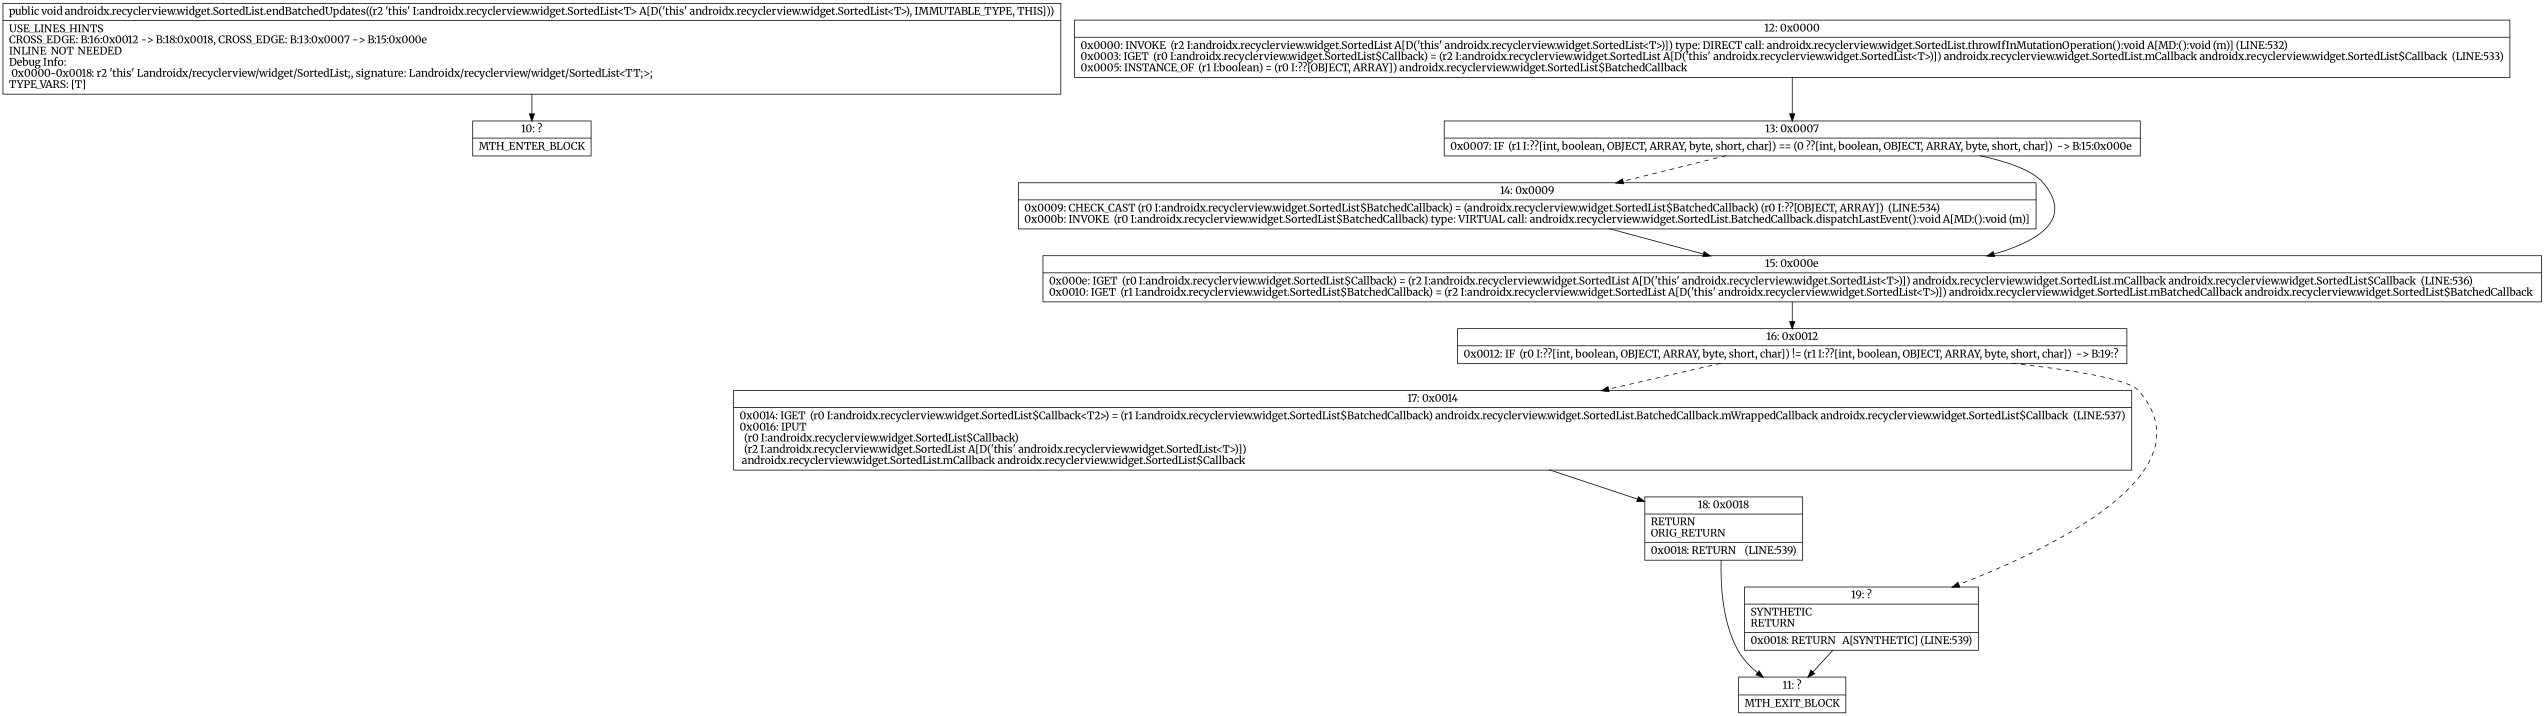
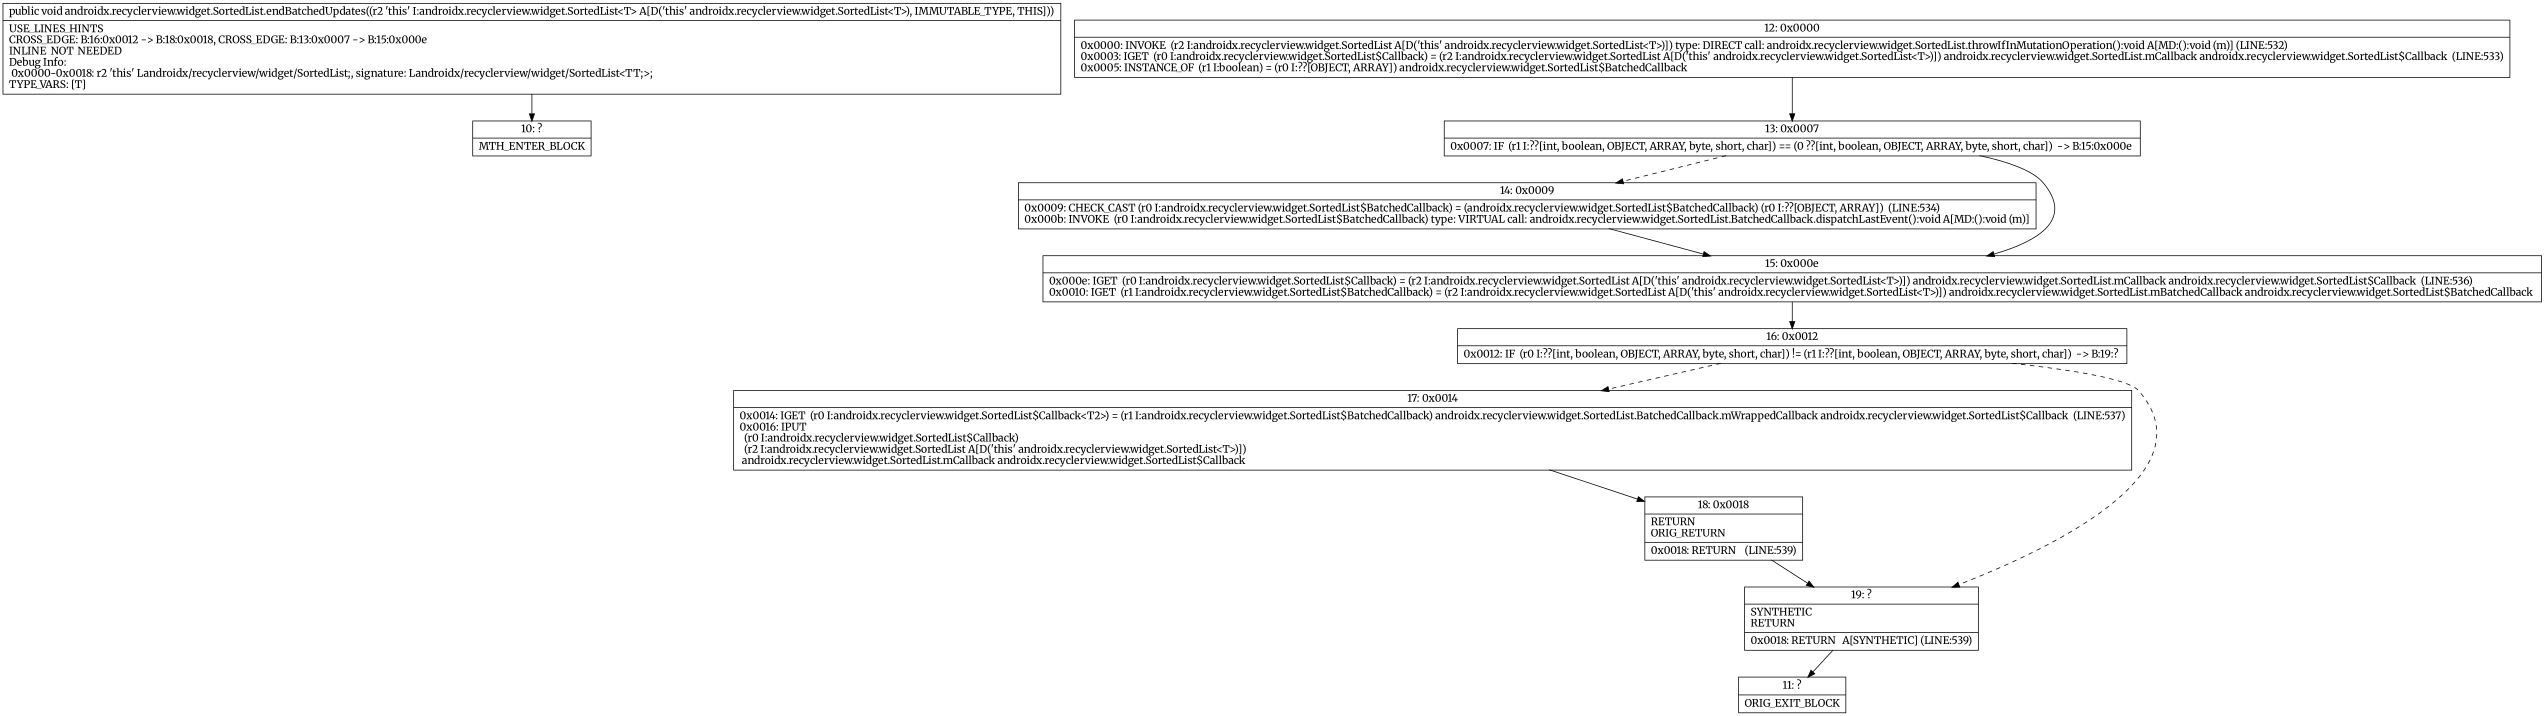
  digraph {
    fontname=Merriweather
    node [fontname=Merriweather shape=record]
    edge [fontname=Merriweather]
    n1 [label="{10\:\ ?|MTH_ENTER_BLOCK\l}"]
    n2 [label="{12\:\ 0x0000|0x0000: INVOKE  (r2 I:androidx.recyclerview.widget.SortedList A[D('this' androidx.recyclerview.widget.SortedList\<T\>)]) type: DIRECT call: androidx.recyclerview.widget.SortedList.throwIfInMutationOperation():void A[MD:():void (m)] (LINE:532)\l0x0003: IGET  (r0 I:androidx.recyclerview.widget.SortedList$Callback) = (r2 I:androidx.recyclerview.widget.SortedList A[D('this' androidx.recyclerview.widget.SortedList\<T\>)]) androidx.recyclerview.widget.SortedList.mCallback androidx.recyclerview.widget.SortedList$Callback  (LINE:533)\l0x0005: INSTANCE_OF  (r1 I:boolean) = (r0 I:??[OBJECT, ARRAY]) androidx.recyclerview.widget.SortedList$BatchedCallback \l}"]
    n3 [label="{13\:\ 0x0007|0x0007: IF  (r1 I:??[int, boolean, OBJECT, ARRAY, byte, short, char]) == (0 ??[int, boolean, OBJECT, ARRAY, byte, short, char])  \-\> B:15:0x000e \l}"]
    n4 [label="{14\:\ 0x0009|0x0009: CHECK_CAST (r0 I:androidx.recyclerview.widget.SortedList$BatchedCallback) = (androidx.recyclerview.widget.SortedList$BatchedCallback) (r0 I:??[OBJECT, ARRAY])  (LINE:534)\l0x000b: INVOKE  (r0 I:androidx.recyclerview.widget.SortedList$BatchedCallback) type: VIRTUAL call: androidx.recyclerview.widget.SortedList.BatchedCallback.dispatchLastEvent():void A[MD:():void (m)]\l}"]
    n5 [label="{15\:\ 0x000e|0x000e: IGET  (r0 I:androidx.recyclerview.widget.SortedList$Callback) = (r2 I:androidx.recyclerview.widget.SortedList A[D('this' androidx.recyclerview.widget.SortedList\<T\>)]) androidx.recyclerview.widget.SortedList.mCallback androidx.recyclerview.widget.SortedList$Callback  (LINE:536)\l0x0010: IGET  (r1 I:androidx.recyclerview.widget.SortedList$BatchedCallback) = (r2 I:androidx.recyclerview.widget.SortedList A[D('this' androidx.recyclerview.widget.SortedList\<T\>)]) androidx.recyclerview.widget.SortedList.mBatchedCallback androidx.recyclerview.widget.SortedList$BatchedCallback \l}"]
    n6 [label="{16\:\ 0x0012|0x0012: IF  (r0 I:??[int, boolean, OBJECT, ARRAY, byte, short, char]) != (r1 I:??[int, boolean, OBJECT, ARRAY, byte, short, char])  \-\> B:19:? \l}"]
    n7 [label="{17\:\ 0x0014|0x0014: IGET  (r0 I:androidx.recyclerview.widget.SortedList$Callback\<T2\>) = (r1 I:androidx.recyclerview.widget.SortedList$BatchedCallback) androidx.recyclerview.widget.SortedList.BatchedCallback.mWrappedCallback androidx.recyclerview.widget.SortedList$Callback  (LINE:537)\l0x0016: IPUT  \l  (r0 I:androidx.recyclerview.widget.SortedList$Callback)\l  (r2 I:androidx.recyclerview.widget.SortedList A[D('this' androidx.recyclerview.widget.SortedList\<T\>)])\l androidx.recyclerview.widget.SortedList.mCallback androidx.recyclerview.widget.SortedList$Callback \l}"]
    n8 [label="{19\:\ ?|SYNTHETIC\lRETURN\l|0x0018: RETURN   A[SYNTHETIC] (LINE:539)\l}"]
    n9 [label="{18\:\ 0x0018|RETURN\lORIG_RETURN\l|0x0018: RETURN    (LINE:539)\l}"]
-   n10 [label="{11\:\ ?|MTH_EXIT_BLOCK\l}"]
+   n10 [label="{11\:\ ?|ORIG_EXIT_BLOCK\l}"]
    n11 [label="{public void androidx.recyclerview.widget.SortedList.endBatchedUpdates((r2 'this' I:androidx.recyclerview.widget.SortedList\<T\> A[D('this' androidx.recyclerview.widget.SortedList\<T\>), IMMUTABLE_TYPE, THIS]))  | USE_LINES_HINTS\lCROSS_EDGE: B:16:0x0012 \-\> B:18:0x0018, CROSS_EDGE: B:13:0x0007 \-\> B:15:0x000e\lINLINE_NOT_NEEDED\lDebug Info:\l  0x0000\-0x0018: r2 'this' Landroidx\/recyclerview\/widget\/SortedList;, signature: Landroidx\/recyclerview\/widget\/SortedList\<TT;\>;\lTYPE_VARS: [T]\l}"]
    n2 -> n3
    n3 -> n4 [style=dashed]
    n3 -> n5
    n4 -> n5
    n5 -> n6
    n6 -> n7 [style=dashed]
    n6 -> n8 [style=dashed]
    n7 -> n9
    n8 -> n10
-   n9 -> n10
+   n9 -> n8
    n11 -> n1
  }
